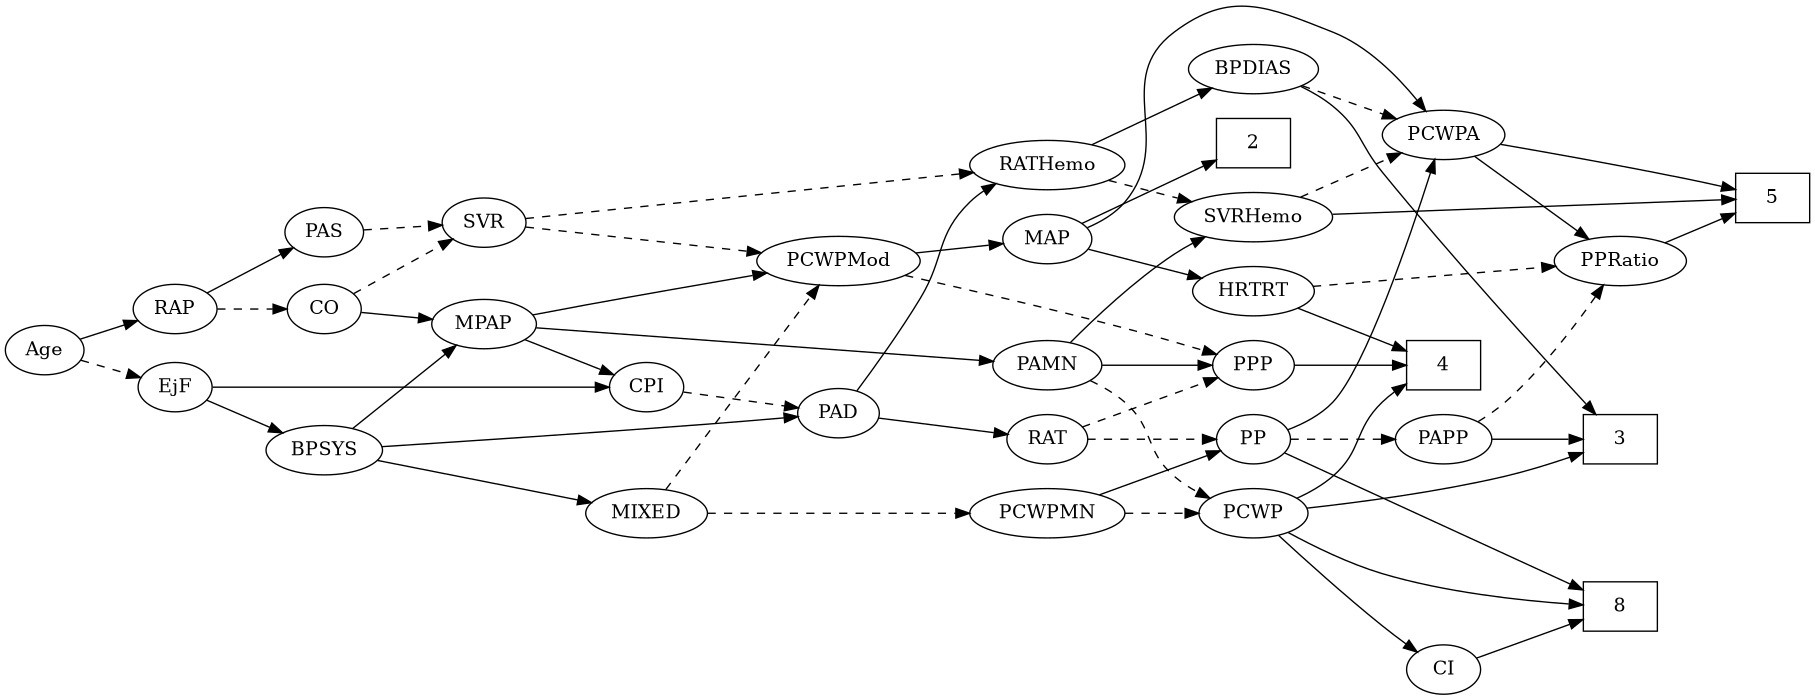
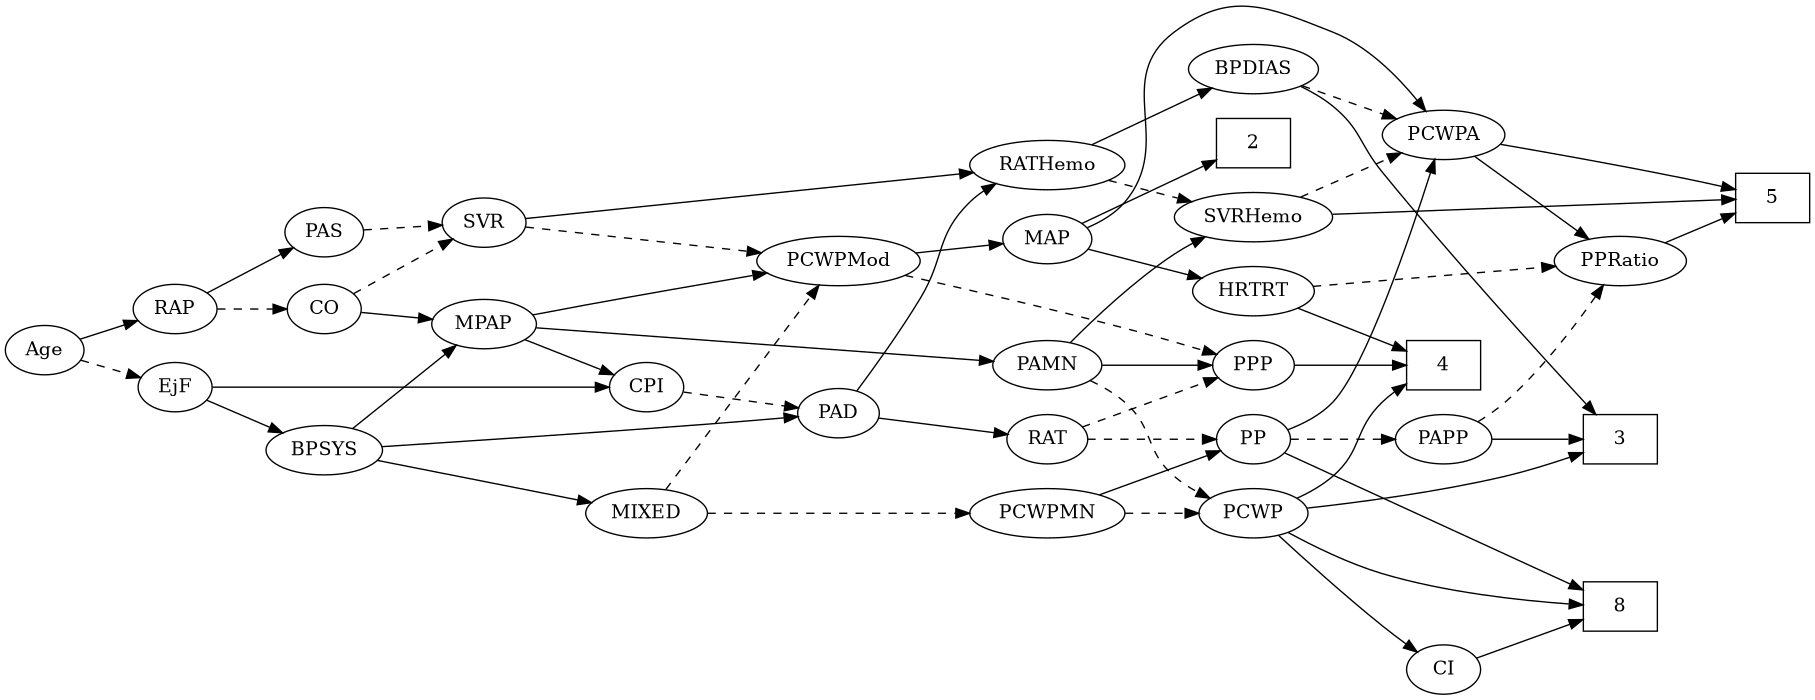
  strict digraph {
    rankdir=LR
    edge [style=solid]
    n1 [height=0.5 label=8 shape=box width=0.75]
    2 [height=0.5 shape=box width=0.75]
    3 [height=0.5 shape=box width=0.75]
    4 [height=0.5 shape=box width=0.75]
    5 [height=0.5 shape=box width=0.75]
    Age [height=0.5 width=0.75]
    EjF [height=0.5 width=0.75]
    RAP [height=0.5 width=0.77632]
    BPSYS [height=0.5 width=1.0471]
    CPI [height=0.5 width=0.75]
    CO [height=0.5 width=0.75]
    PAS [height=0.5 width=0.75]
    MIXED [height=0.5 width=1.1193]
    MPAP [height=0.5 width=0.97491]
    PAD [height=0.5 width=0.79437]
    SVR [height=0.5 width=0.77632]
    PCWPMod [height=0.5 width=1.4443]
    PCWPMN [height=0.5 width=1.3902]
    PAMN [height=0.5 width=1.011]
    RATHemo [height=0.5 width=1.3721]
    RAT [height=0.5 width=0.75827]
    PPP [height=0.5 width=0.75]
    MAP [height=0.5 width=0.84854]
    PCWP [height=0.5 width=0.97491]
    PP [height=0.5 width=0.75]
    PCWPA [height=0.5 width=1.1555]
    HRTRT [height=0.5 width=1.1013]
    CI [height=0.5 width=0.75]
    PAPP [height=0.5 width=0.88464]
    SVRHemo [height=0.5 width=1.3902]
    BPDIAS [height=0.5 width=1.1735]
    PPRatio [height=0.5 width=1.1013]
    Age -> EjF [style=dashed]
    Age -> RAP
    EjF -> BPSYS
    EjF -> CPI
    RAP -> CO [style=dashed]
    RAP -> PAS
    BPSYS -> MIXED
    BPSYS -> MPAP
    BPSYS -> PAD
    CPI -> PAD [style=dashed]
    CO -> MPAP
    CO -> SVR [style=dashed]
    PAS -> SVR [style=dashed]
    MIXED -> PCWPMod [style=dashed]
    MIXED -> PCWPMN [style=dashed]
    MPAP -> CPI
    MPAP -> PCWPMod
    MPAP -> PAMN
    PAD -> RATHemo
    PAD -> RAT
    SVR -> PCWPMod [style=dashed]
-   SVR -> RATHemo [style=dashed]
+   SVR -> RATHemo
    PCWPMod -> PPP [style=dashed]
    PCWPMod -> MAP
    PCWPMN -> PCWP [style=dashed]
    PCWPMN -> PP
    PAMN -> PPP
    PAMN -> PCWP [style=dashed]
    PAMN -> SVRHemo
    RATHemo -> SVRHemo [style=dashed]
    RATHemo -> BPDIAS
    RAT -> PPP [style=dashed]
    RAT -> PP [style=dashed]
    PPP -> 4
    MAP -> 2
    MAP -> PCWPA
    MAP -> HRTRT
    PCWP -> n1
    PCWP -> 3
    PCWP -> 4
    PCWP -> CI
    PP -> n1
    PP -> PCWPA
    PP -> PAPP [style=dashed]
    PCWPA -> 5
    PCWPA -> PPRatio
    HRTRT -> 4
    HRTRT -> PPRatio [style=dashed]
    CI -> n1
    PAPP -> 3
    PAPP -> PPRatio [style=dashed]
    SVRHemo -> 5
    SVRHemo -> PCWPA [style=dashed]
    BPDIAS -> 3
    BPDIAS -> PCWPA [style=dashed]
    PPRatio -> 5
  }
